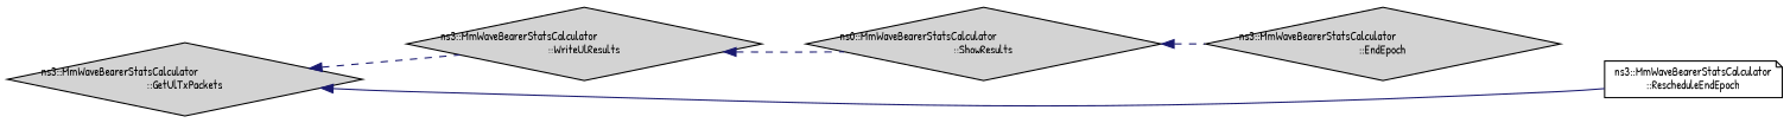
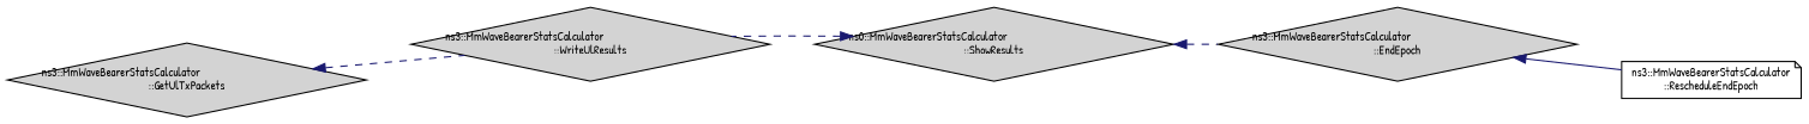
  digraph {
    fontname="Patrick Hand"
    rankdir=LR
    node [color=black fillcolor=lightgrey fontname="Patrick Hand" fontsize=10 shape=diamond style=filled]
    edge [color=midnightblue dir=back fontname="Patrick Hand" fontsize=10 labelfontname=Helvetica labelfontsize=10 style=dashed]
    n1 [fontcolor=black height=0.2 label="ns3::MmWaveBearerStatsCalculator\l::GetUlTxPackets" width=0.4]
    n2 [height=0.2 label="ns3::MmWaveBearerStatsCalculator\l::WriteUlResults" width=0.4]
    n3 [height=0.2 label="ns0::MmWaveBearerStatsCalculator\l::ShowResults" width=0.4]
    n4 [height=0.2 label="ns3::MmWaveBearerStatsCalculator\l::EndEpoch" width=0.4]
    n5 [fillcolor=white height=0.2 label="ns3::MmWaveBearerStatsCalculator\l::RescheduleEndEpoch" shape=note width=0.4]
    n1 -> n2
-   n2 -> n3
+   n3 -> n2
    n3 -> n4
-   n1 -> n5 [style=solid]
+   n4 -> n5 [style=solid]
  }
